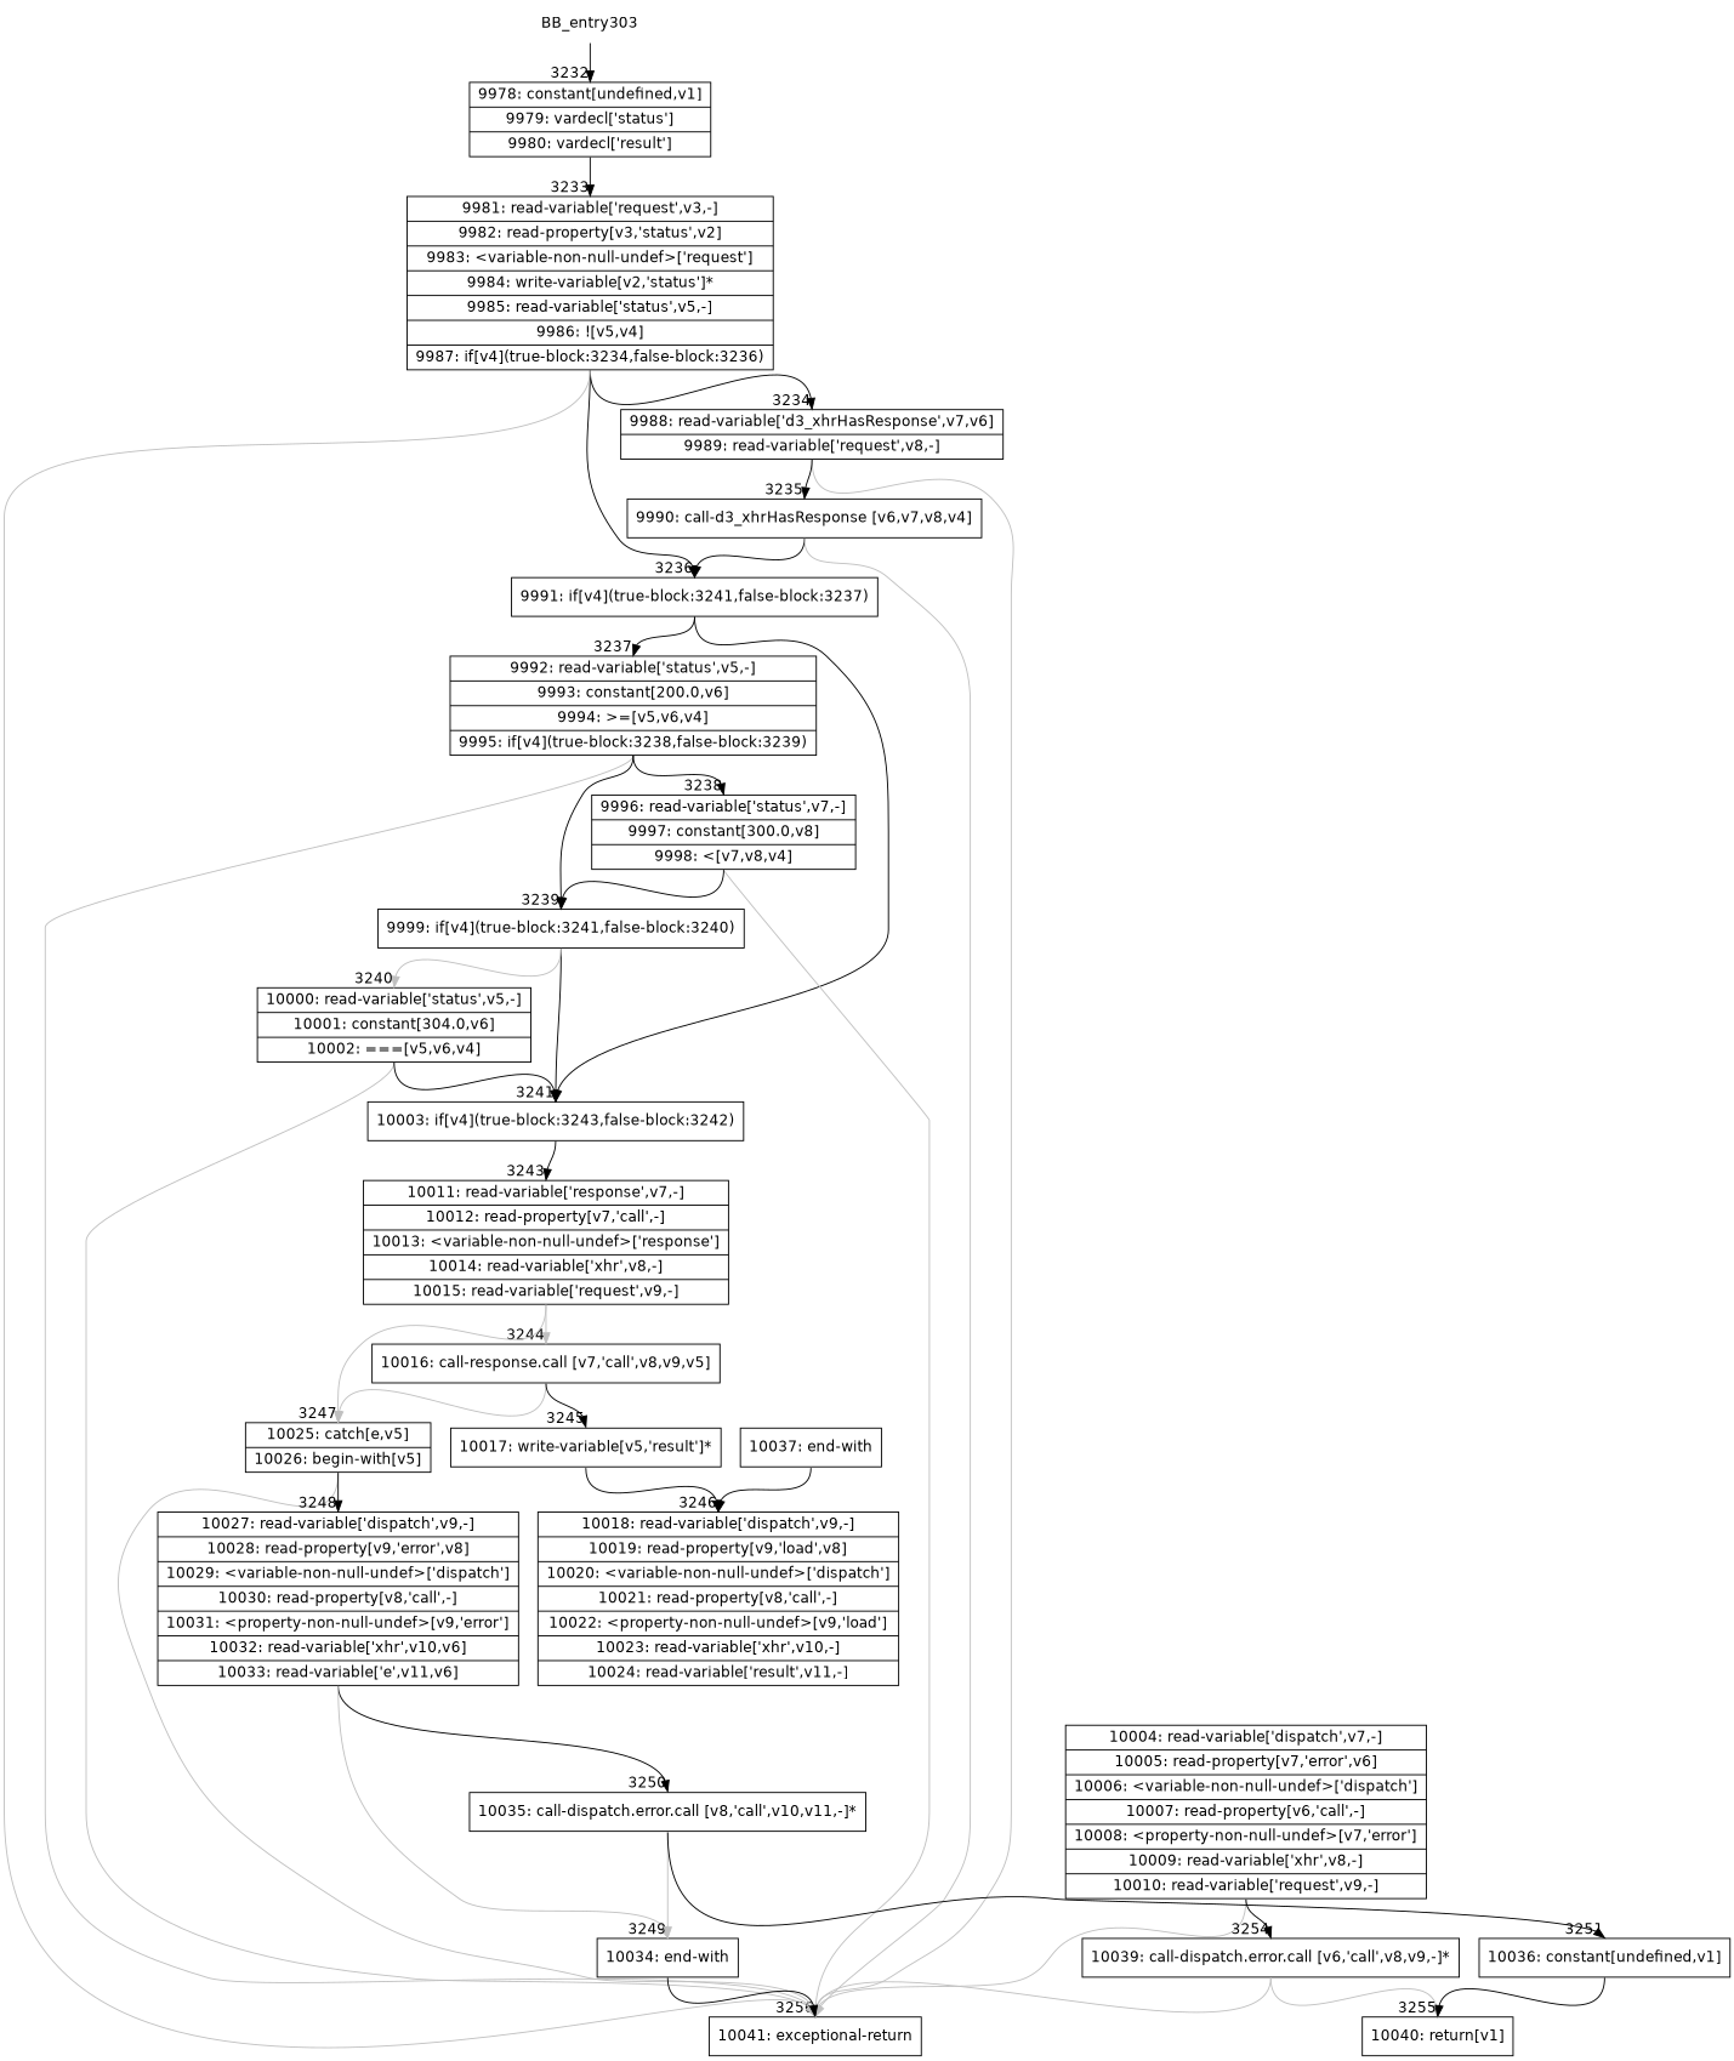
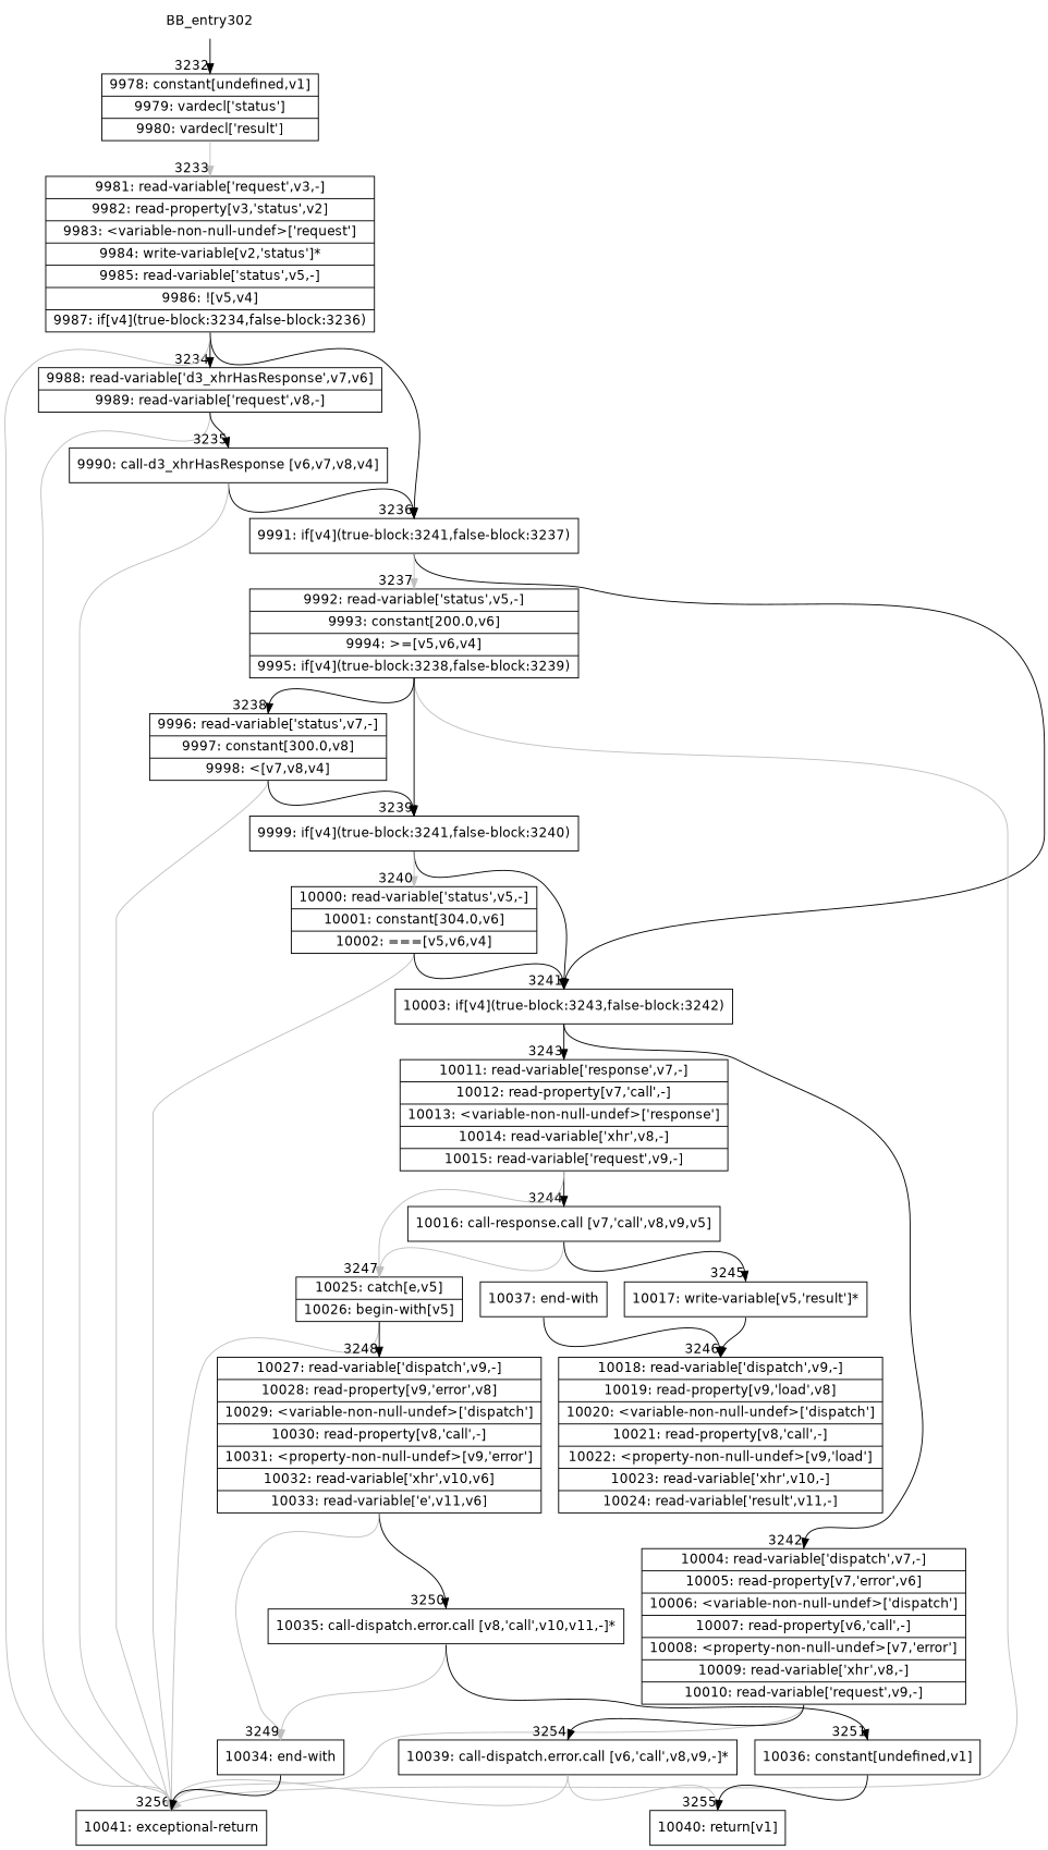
  digraph {
    fontname="DejaVu Sans"
    rankdir=TD
    node [fontname="DejaVu Sans" shape=record]
    edge [fontname="DejaVu Sans" headport=n tailport=s]
-   BB_entry302 [shape=none label=BB_entry303]
+   BB_entry302 [shape=none]
    n2 [label="{9978: constant[undefined,v1]|9979: vardecl['status']|9980: vardecl['result']}"]
    n3 [label="{9981: read-variable['request',v3,-]|9982: read-property[v3,'status',v2]|9983: \<variable-non-null-undef\>['request']|9984: write-variable[v2,'status']*|9985: read-variable['status',v5,-]|9986: ![v5,v4]|9987: if[v4](true-block:3234,false-block:3236)}"]
    n4 [label="{9991: if[v4](true-block:3241,false-block:3237)}"]
    n5 [label="{9988: read-variable['d3_xhrHasResponse',v7,v6]|9989: read-variable['request',v8,-]}"]
    n6 [label="{10041: exceptional-return}"]
    n7 [label="{10003: if[v4](true-block:3243,false-block:3242)}"]
    n8 [label="{9992: read-variable['status',v5,-]|9993: constant[200.0,v6]|9994: \>=[v5,v6,v4]|9995: if[v4](true-block:3238,false-block:3239)}"]
    n9 [label="{9990: call-d3_xhrHasResponse [v6,v7,v8,v4]}"]
    n10 [label="{10011: read-variable['response',v7,-]|10012: read-property[v7,'call',-]|10013: \<variable-non-null-undef\>['response']|10014: read-variable['xhr',v8,-]|10015: read-variable['request',v9,-]}"]
    n11 [label="{10004: read-variable['dispatch',v7,-]|10005: read-property[v7,'error',v6]|10006: \<variable-non-null-undef\>['dispatch']|10007: read-property[v6,'call',-]|10008: \<property-non-null-undef\>[v7,'error']|10009: read-variable['xhr',v8,-]|10010: read-variable['request',v9,-]}"]
    n12 [label="{9999: if[v4](true-block:3241,false-block:3240)}"]
    n13 [label="{9996: read-variable['status',v7,-]|9997: constant[300.0,v8]|9998: \<[v7,v8,v4]}"]
    n14 [label="{10016: call-response.call [v7,'call',v8,v9,v5]}"]
    n15 [label="{10025: catch[e,v5]|10026: begin-with[v5]}"]
    n16 [label="{10039: call-dispatch.error.call [v6,'call',v8,v9,-]*}"]
    n17 [label="{10000: read-variable['status',v5,-]|10001: constant[304.0,v6]|10002: ===[v5,v6,v4]}"]
    n18 [label="{10017: write-variable[v5,'result']*}"]
    n19 [label="{10027: read-variable['dispatch',v9,-]|10028: read-property[v9,'error',v8]|10029: \<variable-non-null-undef\>['dispatch']|10030: read-property[v8,'call',-]|10031: \<property-non-null-undef\>[v9,'error']|10032: read-variable['xhr',v10,v6]|10033: read-variable['e',v11,v6]}"]
    n20 [label="{10040: return[v1]}"]
    n21 [label="{10018: read-variable['dispatch',v9,-]|10019: read-property[v9,'load',v8]|10020: \<variable-non-null-undef\>['dispatch']|10021: read-property[v8,'call',-]|10022: \<property-non-null-undef\>[v9,'load']|10023: read-variable['xhr',v10,-]|10024: read-variable['result',v11,-]}"]
    n22 [label="{10035: call-dispatch.error.call [v8,'call',v10,v11,-]*}"]
    n23 [label="{10034: end-with}"]
    n24 [label="{10036: constant[undefined,v1]}"]
    n25 [label="{10037: end-with}"]
    BB_entry302 -> n2 [headlabel="    3232"]
-   n2 -> n3 [headlabel="      3233"]
+   n2 -> n3 [headlabel="      3233" color=gray]
    n3 -> n4 [headlabel="      3236"]
    n3 -> n5 [headlabel="      3234"]
    n3 -> n6 [color=gray headlabel="      3256"]
    n4 -> n7 [headlabel="      3241"]
-   n4 -> n8 [headlabel="      3237"]
+   n4 -> n8 [headlabel="      3237" color=gray]
    n5 -> n6 [color=gray]
    n5 -> n9 [headlabel="      3235"]
    n7 -> n10 [headlabel="      3243"]
+   n7 -> n11 [headlabel="      3242"]
    n8 -> n6 [color=gray]
    n8 -> n12 [headlabel="      3239"]
    n8 -> n13 [headlabel="      3238"]
    n9 -> n4
    n9 -> n6 [color=gray]
-   n10 -> n14 [headlabel="      3244" color=gray]
+   n10 -> n14 [headlabel="      3244"]
    n10 -> n15 [color=gray headlabel="      3247"]
    n11 -> n6 [color=gray]
    n11 -> n16 [headlabel="      3254"]
    n12 -> n7
    n12 -> n17 [color=gray headlabel="      3240"]
    n13 -> n6 [color=gray]
    n13 -> n12
    n14 -> n15 [color=gray]
    n14 -> n18 [headlabel="      3245"]
    n15 -> n6 [color=gray]
    n15 -> n19 [headlabel="      3248"]
    n16 -> n6 [color=gray]
    n16 -> n20 [color=gray]
    n17 -> n6 [color=gray]
    n17 -> n7
    n18 -> n21 [headlabel="      3246"]
    n19 -> n22 [headlabel="      3250"]
    n19 -> n23 [color=gray headlabel="      3249"]
    n22 -> n23 [color=gray]
    n22 -> n24 [headlabel="      3251"]
    n23 -> n6
    n24 -> n20 [headlabel="      3255"]
    n25 -> n21
  }
